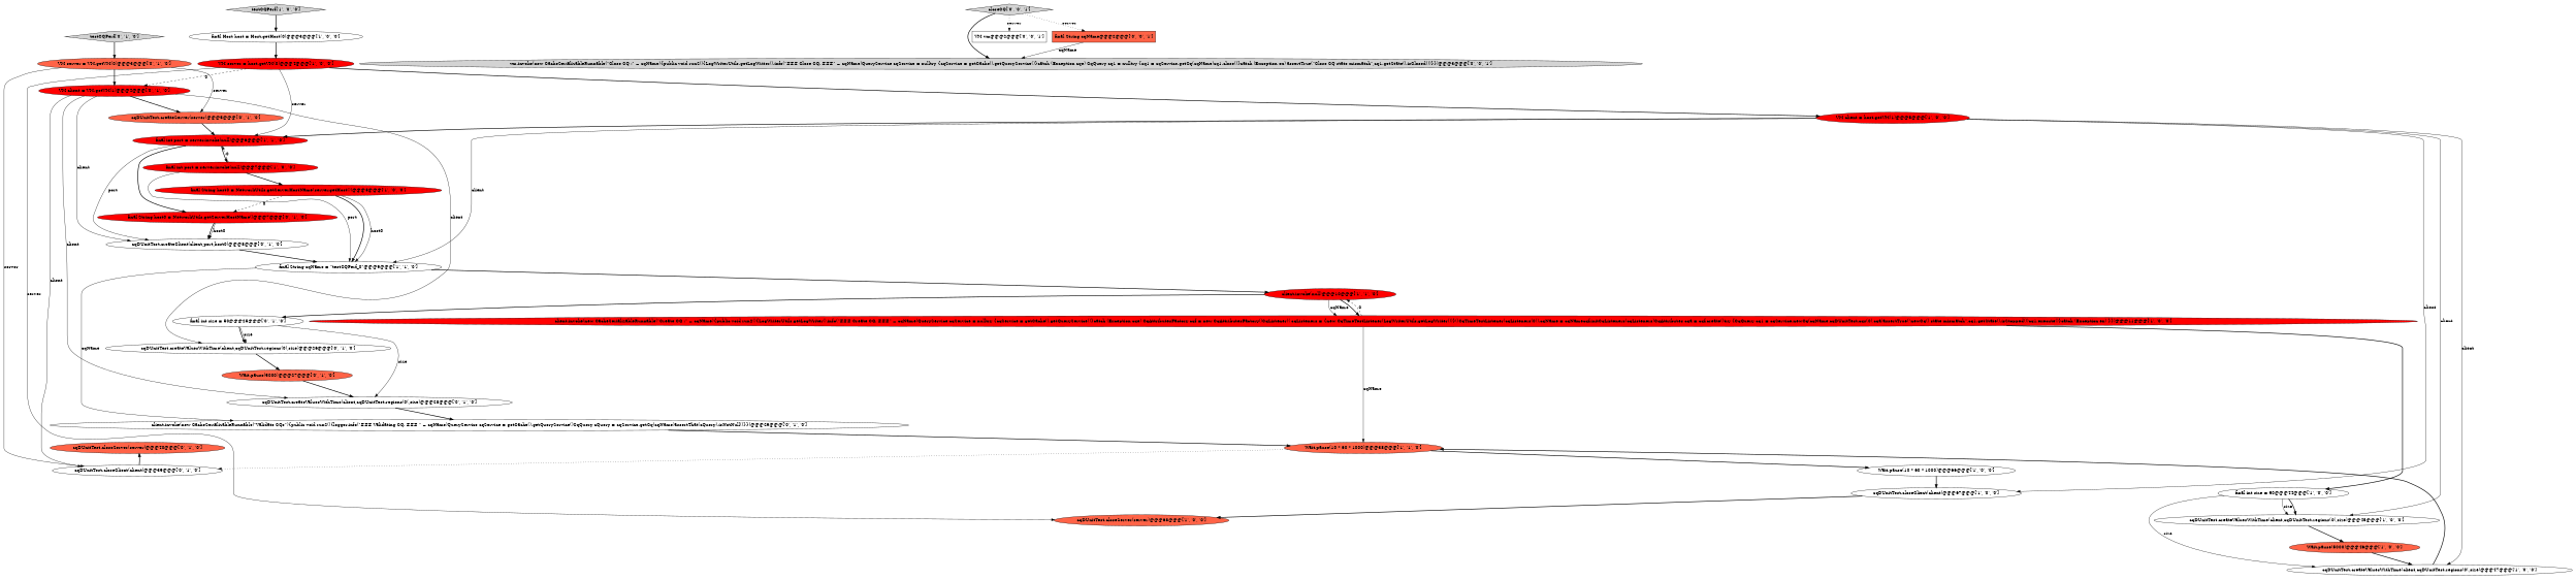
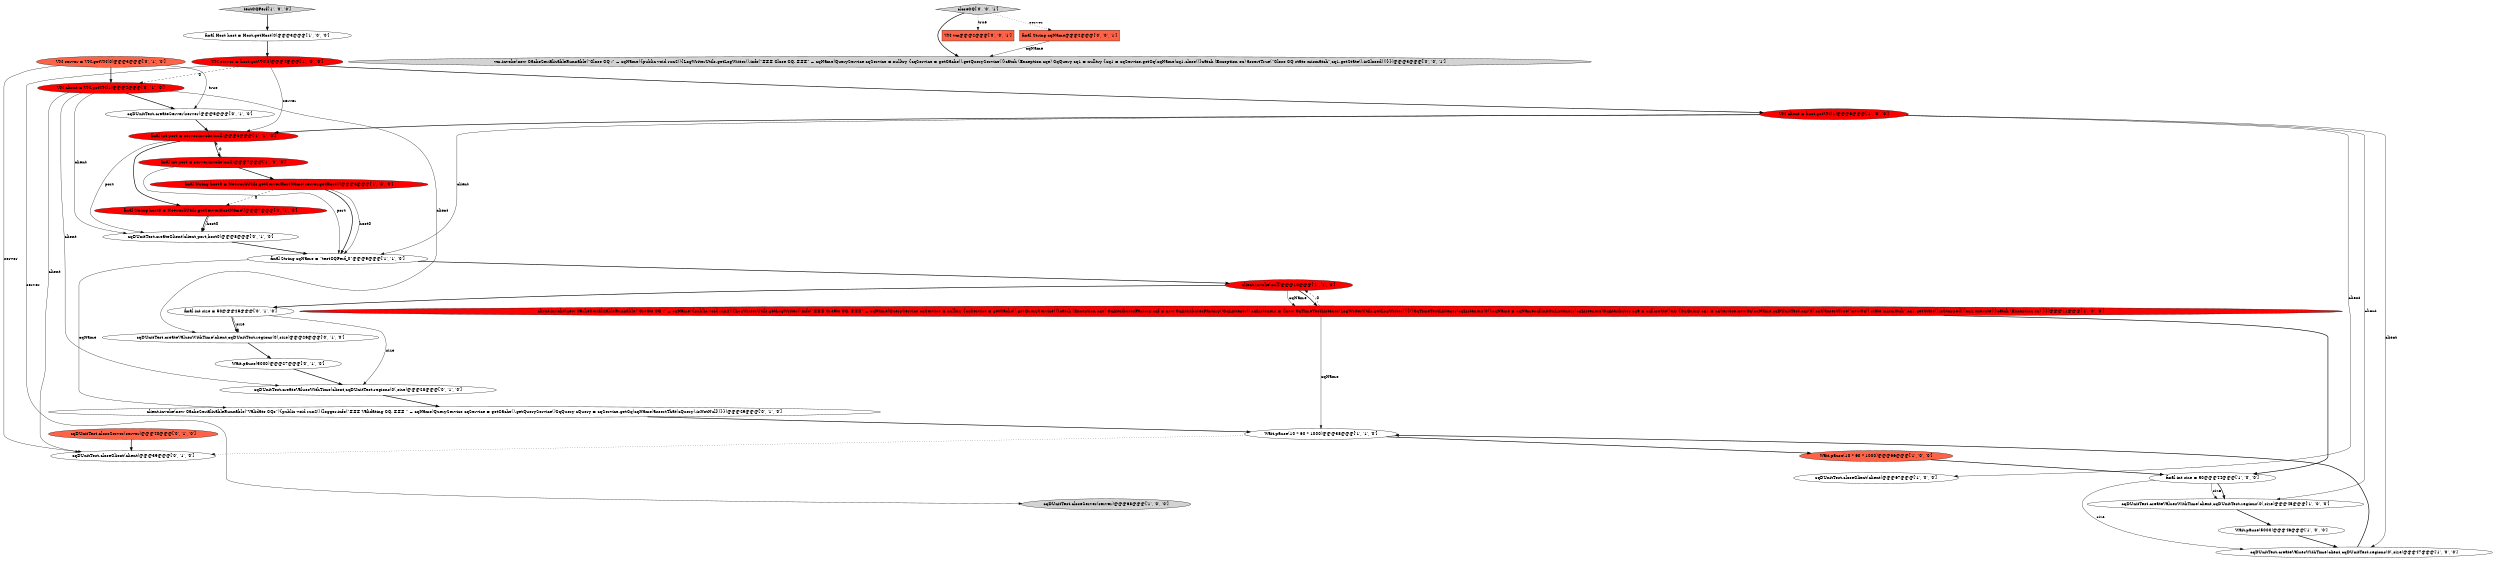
  digraph {
    node [fillcolor=white shape=ellipse style=filled]
    edge [style=bold]
    n1 [fillcolor=tomato label="cqDUnitTest.closeServer(server)@@@40@@@['0', '1', '0']"]
    n2 [fillcolor=red label="final String host0 = NetworkUtils.getServerHostName(server.getHost())@@@8@@@['1', '0', '0']"]
    n3 [label="final String cqName = \"testCQPerf_0\"@@@9@@@['1', '1', '0']"]
    n4 [fillcolor=red label="final String host0 = NetworkUtils.getServerHostName()@@@7@@@['0', '1', '0']"]
    n5 [label="client.invoke(new CacheSerializableRunnable(\"Validate CQs\"){public void run2(){logger.info(\"### Validating CQ. ### \" + cqName)QueryService cqService = getCache().getQueryService()CqQuery cQuery = cqService.getCq(cqName)assertThat(cQuery).isNotNull()}})@@@29@@@['0', '1', '0']"]
    n6 [fillcolor=red label="client.invoke(null)@@@10@@@['1', '1', '0']"]
    n7 [label="cqDUnitTest.createClient(client,port,host0)@@@8@@@['0', '1', '0']"]
    n8 [fillcolor=red label="VM client = VM.getVM(1)@@@4@@@['0', '1', '0']"]
    n9 [label="cqDUnitTest.createValuesWithTime(client,cqDUnitTest.regions(0(,size)@@@26@@@['0', '1', '0']"]
    n10 [label="cqDUnitTest.closeClient(client)@@@39@@@['0', '1', '0']"]
-   n11 [fillcolor=tomato label="cqDUnitTest.createServer(server)@@@5@@@['0', '1', '0']"]
+   n11 [label="cqDUnitTest.createServer(server)@@@5@@@['0', '1', '0']"]
    n12 [label="cqDUnitTest.createValuesWithTime(client,cqDUnitTest.regions(0(,size)@@@28@@@['0', '1', '0']"]
-   n13 [fillcolor=tomato label="Wait.pause(5000)@@@27@@@['0', '1', '0']"]
+   n13 [label="Wait.pause(5000)@@@27@@@['0', '1', '0']"]
    n14 [fillcolor=red label="final int port = server.invoke(null)@@@6@@@['1', '1', '0']"]
-   n15 [fillcolor=tomato label="Wait.pause(10 * 60 * 1000)@@@38@@@['1', '1', '0']"]
-   n16 [label="Wait.pause(10 * 60 * 1000)@@@66@@@['1', '0', '0']"]
+   n15 [label="Wait.pause(10 * 60 * 1000)@@@38@@@['1', '1', '0']"]
+   n16 [fillcolor=tomato label="Wait.pause(10 * 60 * 1000)@@@66@@@['1', '0', '0']"]
    n17 [fillcolor=tomato label="VM server = VM.getVM(0)@@@3@@@['0', '1', '0']"]
    n18 [label="cqDUnitTest.closeClient(client)@@@67@@@['1', '0', '0']"]
-   n19 [fillcolor=tomato label="cqDUnitTest.closeServer(server)@@@68@@@['1', '0', '0']"]
+   n19 [fillcolor=lightgray label="cqDUnitTest.closeServer(server)@@@68@@@['1', '0', '0']"]
    n20 [label="final int size = 50@@@44@@@['1', '0', '0']"]
    n21 [label="cqDUnitTest.createValuesWithTime(client,cqDUnitTest.regions(0(,size)@@@47@@@['1', '0', '0']"]
    n22 [label="cqDUnitTest.createValuesWithTime(client,cqDUnitTest.regions(0(,size)@@@45@@@['1', '0', '0']"]
-   n23 [fillcolor=tomato label="Wait.pause(5000)@@@46@@@['1', '0', '0']"]
+   n23 [label="Wait.pause(5000)@@@46@@@['1', '0', '0']"]
    n24 [fillcolor=lightgray label="testCQPerf['1', '0', '0']" shape=diamond]
    n25 [label="final Host host = Host.getHost(0)@@@3@@@['1', '0', '0']"]
    n26 [fillcolor=red label="VM server = host.getVM(0)@@@4@@@['1', '0', '0']"]
    n27 [fillcolor=red label="VM client = host.getVM(1)@@@5@@@['1', '0', '0']"]
    n28 [fillcolor=red label="final int port = server.invoke(null)@@@7@@@['1', '0', '0']"]
    n29 [fillcolor=lightgray label="vm.invoke(new CacheSerializableRunnable(\"Close CQ :\" + cqName){public void run2(){LogWriterUtils.getLogWriter().info(\"### Close CQ. ###\" + cqName)QueryService cqService = nulltry {cqService = getCache().getQueryService()}catch (Exception cqe) CqQuery cq1 = nulltry {cq1 = cqService.getCq(cqName)cq1.close()}catch (Exception ex) assertTrue(\"Close CQ state mismatch\",cq1.getState().isClosed())}})@@@3@@@['0', '0', '1']"]
    n30 [label="final int size = 50@@@25@@@['0', '1', '0']"]
    n31 [fillcolor=red label="client.invoke(new CacheSerializableRunnable(\"Create CQ :\" + cqName){public void run2(){LogWriterUtils.getLogWriter().info(\"### Create CQ. ###\" + cqName)QueryService cqService = nulltry {cqService = getCache().getQueryService()}catch (Exception cqe) CqAttributesFactory cqf = new CqAttributesFactory()CqListener(( cqListeners = {new CqTimeTestListener(LogWriterUtils.getLogWriter())}((CqTimeTestListener)cqListeners(0().cqName = cqNamecqf.initCqListeners(cqListeners)CqAttributes cqa = cqf.create()try {CqQuery cq1 = cqService.newCq(cqName,cqDUnitTest.cqs(0(,cqa)assertTrue(\"newCq() state mismatch\",cq1.getState().isStopped())cq1.execute()}catch (Exception ex) }})@@@11@@@['1', '0', '0']"]
    n32 [fillcolor=lightgray label="closeCQ['0', '0', '1']" shape=diamond]
-   n33 [label="VM vm@@@2@@@['0', '0', '1']" shape=box]
+   n33 [fillcolor=tomato label="VM vm@@@2@@@['0', '0', '1']" shape=box]
    n34 [fillcolor=tomato label="final String cqName@@@2@@@['0', '0', '1']" shape=box]
-   n35 [fillcolor=lightgray label="testCQPerf['0', '1', '0']" shape=diamond]
    n2 -> n3
    n2 -> n3 [label=host0 style=solid]
    n2 -> n4 [label=0 style=dashed]
    n3 -> n5 [label=cqName style=solid]
    n3 -> n6
    n4 -> n7
    n4 -> n7 [label=host0 style=solid]
    n5 -> n15
    n6 -> n30
    n6 -> n31 [label=cqName style=solid]
    n6 -> n31
    n7 -> n3
    n8 -> n7 [label=client style=solid]
    n8 -> n9 [label=client style=solid]
    n8 -> n10 [label=client style=solid]
    n8 -> n11
    n8 -> n12 [label=client style=solid]
    n9 -> n13
-   n10 -> n1
+   n1 -> n10
    n11 -> n14
    n12 -> n5
    n13 -> n12
    n14 -> n4
    n14 -> n7 [label=port style=solid]
    n14 -> n28
    n15 -> n10 [style=dotted]
    n15 -> n16
-   n16 -> n18
+   n16 -> n20
    n17 -> n8
    n17 -> n10 [label=server style=solid]
-   n17 -> n11 [label=server style=solid]
-   n18 -> n19
+   n17 -> n11 [label=true style=solid]
    n20 -> n21 [label=size style=solid]
    n20 -> n22 [label=size style=solid]
    n20 -> n22
    n21 -> n15
    n22 -> n23
    n23 -> n21
    n24 -> n25
    n25 -> n26
    n26 -> n8 [label=0 style=dashed]
    n26 -> n14 [label=server style=solid]
    n26 -> n19 [label=server style=solid]
    n26 -> n27
    n27 -> n3 [label=client style=solid]
    n27 -> n14
    n27 -> n18 [label=client style=solid]
    n27 -> n21 [label=client style=solid]
    n27 -> n22 [label=client style=solid]
    n28 -> n2
    n28 -> n3 [label=port style=solid]
    n28 -> n14 [label=0 style=dashed]
    n30 -> n9
    n30 -> n9 [label=size style=solid]
    n30 -> n12 [label=size style=solid]
    n31 -> n6 [label=0 style=dashed]
    n31 -> n15 [label=cqName style=solid]
    n31 -> n20
    n32 -> n29
-   n32 -> n33 [label=server style=dotted]
+   n32 -> n33 [label=true style=dotted]
    n32 -> n34 [label=server style=dotted]
    n34 -> n29 [label=cqName style=solid]
-   n35 -> n17
  }
